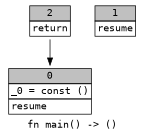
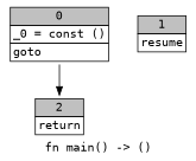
  digraph {
    fontname=monospace
    label=<fn main() -&gt; ()<br align="left"/>>
    node [fontname=monospace shape=none]
-   n1 [label=<<table border="0" cellborder="1" cellspacing="0"><tr><td bgcolor="gray" align="center" colspan="1">0</td></tr><tr><td align="left" balign="left">_0 = const ()<br/></td></tr><tr><td align="left">resume</td></tr></table>>]
+   n1 [label=<<table border="0" cellborder="1" cellspacing="0"><tr><td bgcolor="gray" align="center" colspan="1">0</td></tr><tr><td align="left" balign="left">_0 = const ()<br/></td></tr><tr><td align="left">goto</td></tr></table>>]
    n2 [label=<<table border="0" cellborder="1" cellspacing="0"><tr><td bgcolor="gray" align="center" colspan="1">2</td></tr><tr><td align="left">return</td></tr></table>>]
    n3 [label=<<table border="0" cellborder="1" cellspacing="0"><tr><td bgcolor="gray" align="center" colspan="1">1</td></tr><tr><td align="left">resume</td></tr></table>>]
-   n2 -> n1 [fontname=monospace]
+   n1 -> n2 [fontname=monospace]
  }
